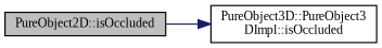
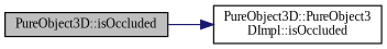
  digraph {
    rankdir=LR
    fontname="Liberation Serif"
    node [color=black fontname="Liberation Serif" fontsize=10 shape=record style=filled]
-   n1 [fillcolor=grey75 fontcolor=black height=0.2 label="PureObject2D::isOccluded" width=0.4]
+   n1 [fillcolor=grey75 fontcolor=black height=0.2 label="PureObject3D::isOccluded" width=0.4]
    n2 [fillcolor=white height=0.2 label="PureObject3D::PureObject3\lDImpl::isOccluded" width=0.4]
    n1 -> n2 [color=midnightblue fontname="Liberation Serif" fontsize=10 labelfontname=Helvetica labelfontsize=10 style=solid]
  }
